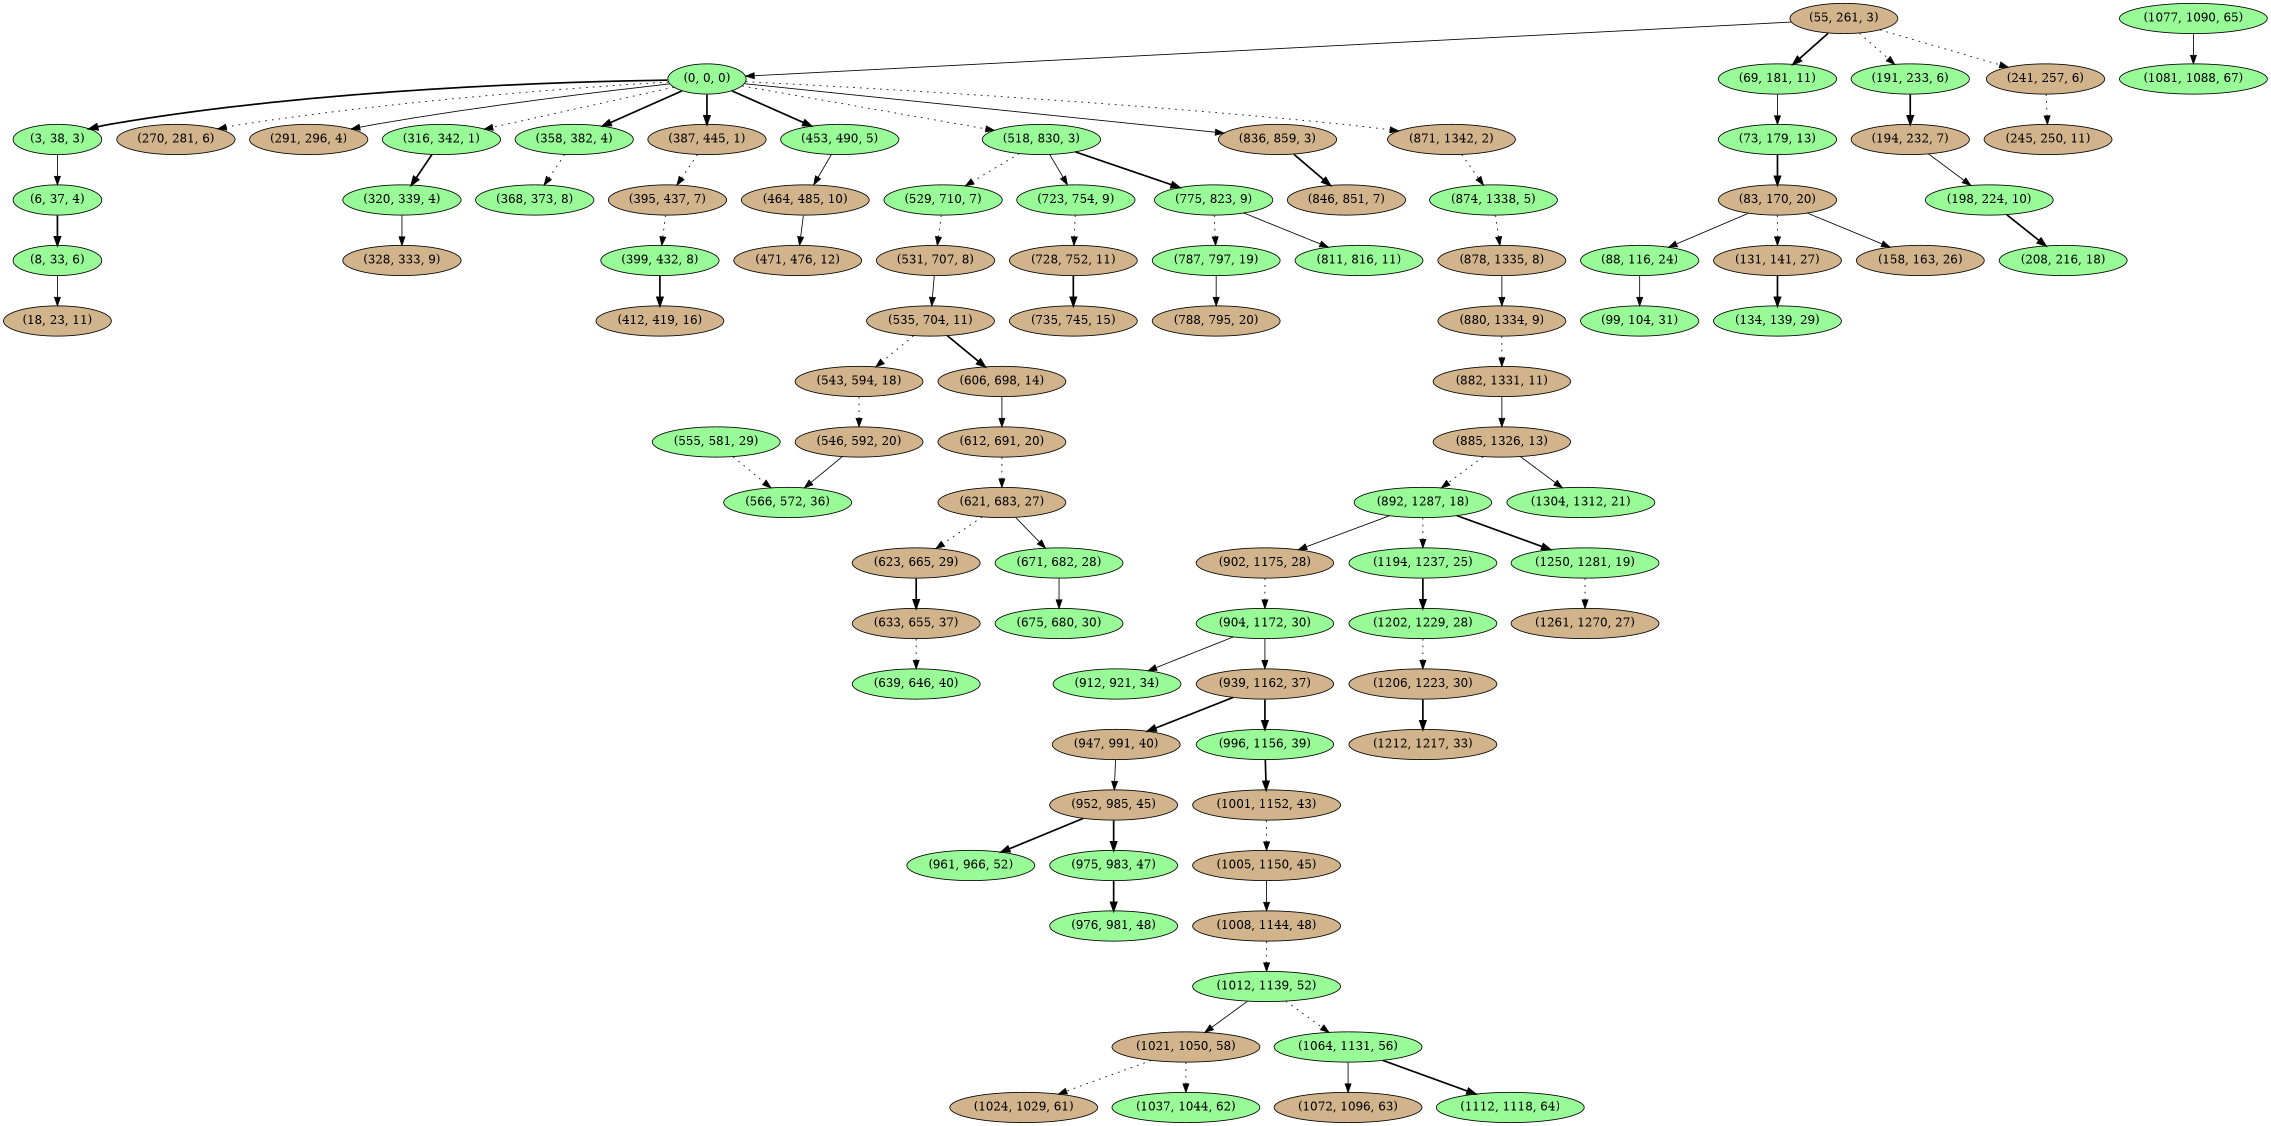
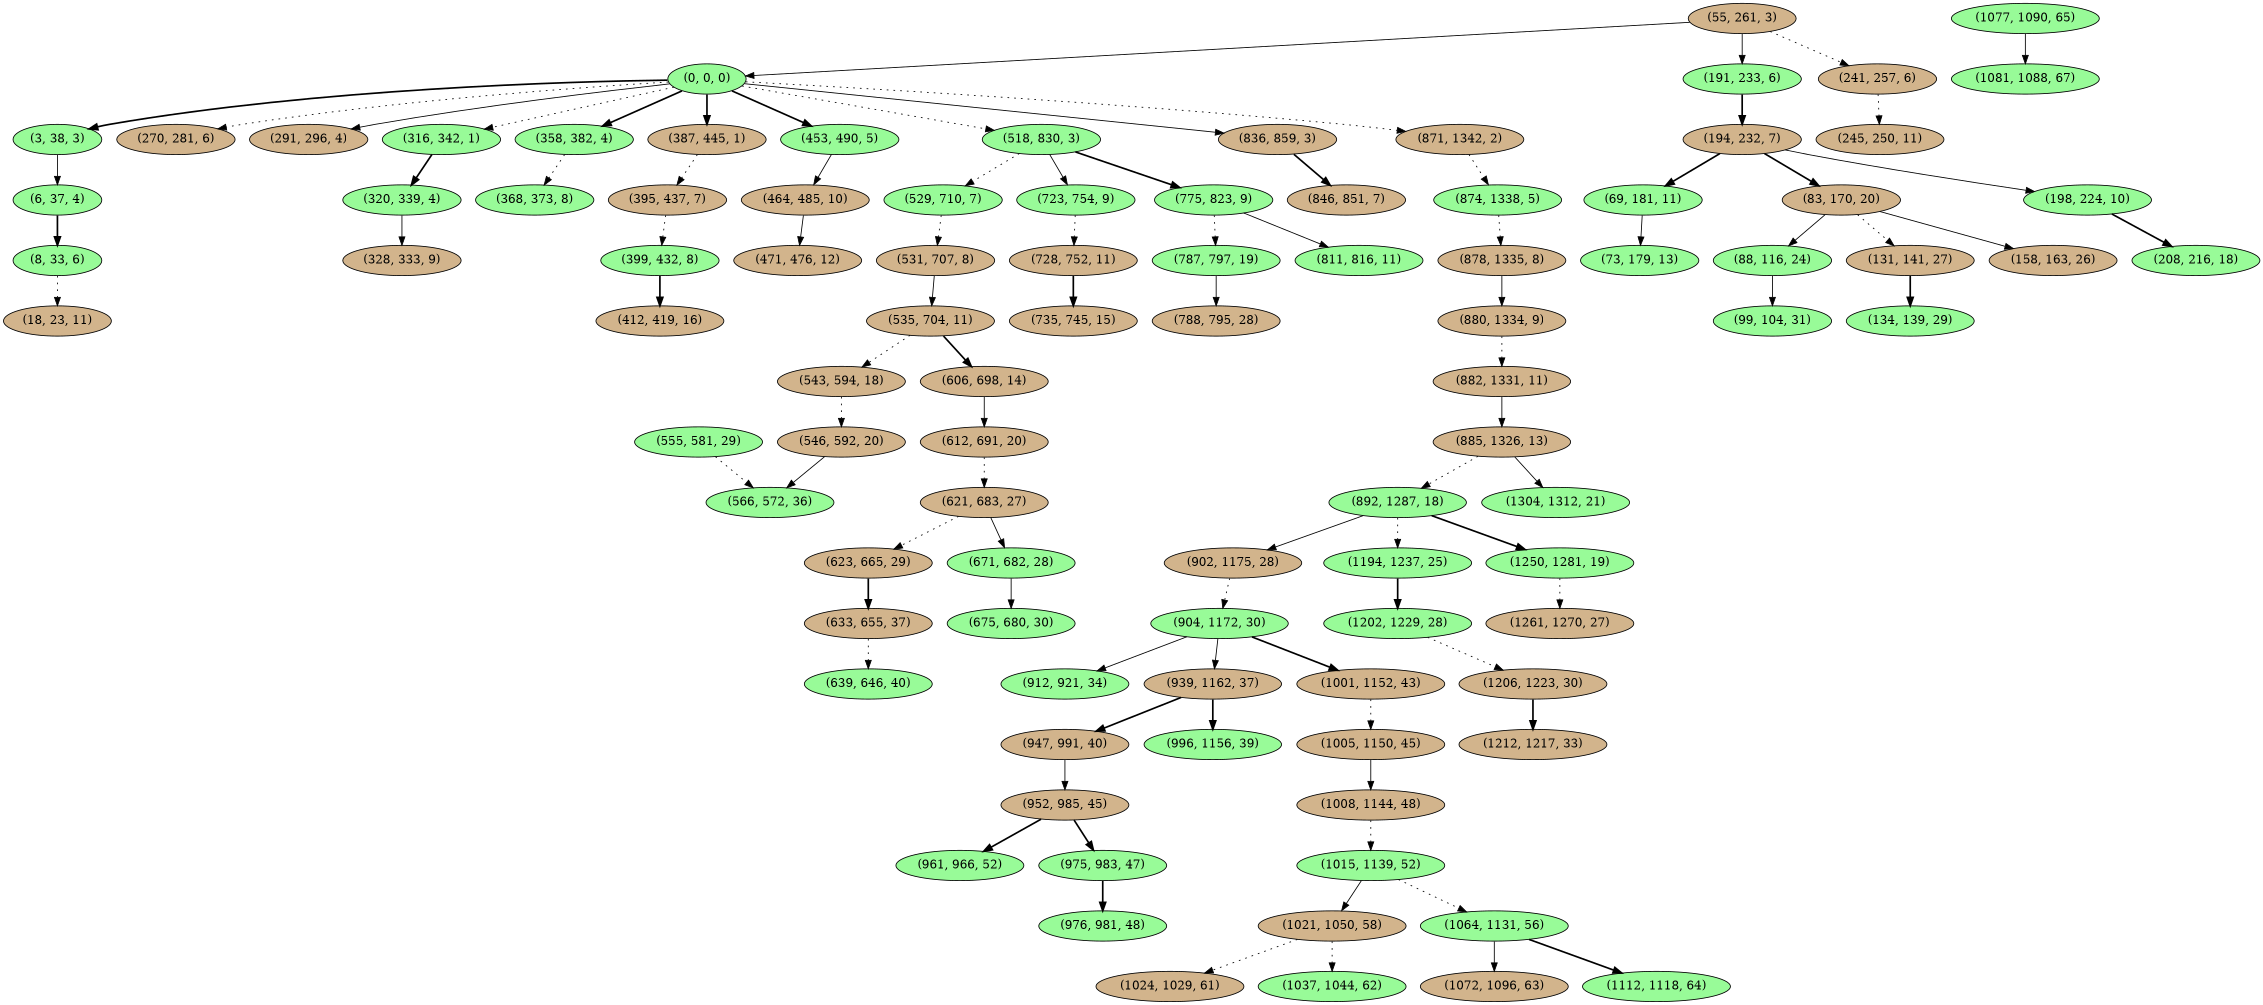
  digraph {
    node [fillcolor=tan style=filled]
    edge [style=dotted]
    "(0, 0, 0)" [fillcolor=palegreen]
    "(3, 38, 3)" [fillcolor=palegreen]
    "(270, 281, 6)"
    "(291, 296, 4)"
    "(316, 342, 1)" [fillcolor=palegreen]
    "(358, 382, 4)" [fillcolor=palegreen]
    "(387, 445, 1)"
    "(453, 490, 5)" [fillcolor=palegreen]
    "(518, 830, 3)" [fillcolor=palegreen]
    "(836, 859, 3)"
    "(871, 1342, 2)"
    "(6, 37, 4)" [fillcolor=palegreen]
    "(55, 261, 3)"
    "(69, 181, 11)" [fillcolor=palegreen]
    "(191, 233, 6)" [fillcolor=palegreen]
    n16 [label="(241, 257, 6)"]
    "(320, 339, 4)" [fillcolor=palegreen]
    "(368, 373, 8)" [fillcolor=palegreen]
    "(395, 437, 7)"
    "(464, 485, 10)"
    "(529, 710, 7)" [fillcolor=palegreen]
    "(723, 754, 9)" [fillcolor=palegreen]
    "(775, 823, 9)" [fillcolor=palegreen]
    "(846, 851, 7)"
    "(874, 1338, 5)" [fillcolor=palegreen]
    "(8, 33, 6)" [fillcolor=palegreen]
    "(18, 23, 11)"
    "(73, 179, 13)" [fillcolor=palegreen]
    "(194, 232, 7)"
    "(245, 250, 11)"
    "(83, 170, 20)"
    "(88, 116, 24)" [fillcolor=palegreen]
    "(131, 141, 27)"
    "(158, 163, 26)"
    "(99, 104, 31)" [fillcolor=palegreen]
    "(134, 139, 29)" [fillcolor=palegreen]
    "(198, 224, 10)" [fillcolor=palegreen]
    "(208, 216, 18)" [fillcolor=palegreen]
    "(328, 333, 9)"
    "(399, 432, 8)" [fillcolor=palegreen]
    "(412, 419, 16)"
    "(471, 476, 12)"
    "(531, 707, 8)"
    "(728, 752, 11)"
    "(787, 797, 19)" [fillcolor=palegreen]
    "(811, 816, 11)" [fillcolor=palegreen]
    "(535, 704, 11)"
    "(543, 594, 18)"
    "(606, 698, 14)"
    "(546, 592, 20)"
    "(612, 691, 20)"
    "(566, 572, 36)" [fillcolor=palegreen]
    "(555, 581, 29)" [fillcolor=palegreen]
    "(621, 683, 27)"
    "(623, 665, 29)"
    "(671, 682, 28)" [fillcolor=palegreen]
    "(633, 655, 37)"
    "(675, 680, 30)" [fillcolor=palegreen]
    "(639, 646, 40)" [fillcolor=palegreen]
    "(735, 745, 15)"
-   "(788, 795, 20)"
+   "(788, 795, 20)" [label="(788, 795, 28)"]
    "(878, 1335, 8)"
    "(880, 1334, 9)"
    "(882, 1331, 11)"
    "(885, 1326, 13)"
    "(892, 1287, 18)" [fillcolor=palegreen]
    "(1304, 1312, 21)" [fillcolor=palegreen]
    "(902, 1175, 28)"
    "(1194, 1237, 25)" [fillcolor=palegreen]
    "(1250, 1281, 19)" [fillcolor=palegreen]
    "(904, 1172, 30)" [fillcolor=palegreen]
    "(1202, 1229, 28)" [fillcolor=palegreen]
    "(1261, 1270, 27)"
    "(912, 921, 34)" [fillcolor=palegreen]
    "(939, 1162, 37)"
    "(947, 991, 40)"
    "(996, 1156, 39)" [fillcolor=palegreen]
    "(952, 985, 45)"
    "(1001, 1152, 43)"
    "(961, 966, 52)" [fillcolor=palegreen]
    "(975, 983, 47)" [fillcolor=palegreen]
    "(976, 981, 48)" [fillcolor=palegreen]
    "(1005, 1150, 45)"
    "(1008, 1144, 48)"
-   "(1012, 1139, 52)" [fillcolor=palegreen]
+   "(1012, 1139, 52)" [fillcolor=palegreen label="(1015, 1139, 52)"]
    "(1021, 1050, 58)"
    "(1064, 1131, 56)" [fillcolor=palegreen]
    "(1024, 1029, 61)"
    "(1037, 1044, 62)" [fillcolor=palegreen]
    "(1072, 1096, 63)"
    "(1112, 1118, 64)" [fillcolor=palegreen]
    "(1077, 1090, 65)" [fillcolor=palegreen]
    "(1081, 1088, 67)" [fillcolor=palegreen]
    "(1206, 1223, 30)"
    "(1212, 1217, 33)"
    "(0, 0, 0)" -> "(3, 38, 3)" [style=bold]
    "(0, 0, 0)" -> "(270, 281, 6)"
    "(0, 0, 0)" -> "(291, 296, 4)" [style=solid]
    "(0, 0, 0)" -> "(316, 342, 1)"
    "(0, 0, 0)" -> "(358, 382, 4)" [style=bold]
    "(0, 0, 0)" -> "(387, 445, 1)" [style=bold]
    "(0, 0, 0)" -> "(453, 490, 5)" [style=bold]
    "(0, 0, 0)" -> "(518, 830, 3)"
    "(0, 0, 0)" -> "(836, 859, 3)" [style=solid]
    "(0, 0, 0)" -> "(871, 1342, 2)"
    "(3, 38, 3)" -> "(6, 37, 4)" [style=solid]
    "(316, 342, 1)" -> "(320, 339, 4)" [style=bold]
    "(358, 382, 4)" -> "(368, 373, 8)"
    "(387, 445, 1)" -> "(395, 437, 7)"
    "(453, 490, 5)" -> "(464, 485, 10)" [style=solid]
    "(518, 830, 3)" -> "(529, 710, 7)"
    "(518, 830, 3)" -> "(723, 754, 9)" [style=solid]
    "(518, 830, 3)" -> "(775, 823, 9)" [style=bold]
    "(836, 859, 3)" -> "(846, 851, 7)" [style=bold]
    "(871, 1342, 2)" -> "(874, 1338, 5)"
    "(6, 37, 4)" -> "(8, 33, 6)" [style=bold]
    "(55, 261, 3)" -> "(0, 0, 0)" [style=solid]
-   "(55, 261, 3)" -> "(69, 181, 11)" [style=bold]
-   "(55, 261, 3)" -> "(191, 233, 6)"
+   "(194, 232, 7)" -> "(69, 181, 11)" [style=bold]
+   "(55, 261, 3)" -> "(191, 233, 6)" [style=solid]
    "(55, 261, 3)" -> n16
    "(69, 181, 11)" -> "(73, 179, 13)" [style=solid]
    "(191, 233, 6)" -> "(194, 232, 7)" [style=bold]
    n16 -> "(245, 250, 11)"
    "(320, 339, 4)" -> "(328, 333, 9)" [style=solid]
    "(395, 437, 7)" -> "(399, 432, 8)"
    "(464, 485, 10)" -> "(471, 476, 12)" [style=solid]
    "(529, 710, 7)" -> "(531, 707, 8)"
    "(723, 754, 9)" -> "(728, 752, 11)"
    "(775, 823, 9)" -> "(787, 797, 19)"
    "(775, 823, 9)" -> "(811, 816, 11)" [style=solid]
    "(874, 1338, 5)" -> "(878, 1335, 8)"
-   "(8, 33, 6)" -> "(18, 23, 11)" [style=solid]
-   "(73, 179, 13)" -> "(83, 170, 20)" [style=bold]
+   "(8, 33, 6)" -> "(18, 23, 11)"
+   "(194, 232, 7)" -> "(83, 170, 20)" [style=bold]
    "(194, 232, 7)" -> "(198, 224, 10)" [style=solid]
    "(83, 170, 20)" -> "(88, 116, 24)" [style=solid]
    "(83, 170, 20)" -> "(131, 141, 27)"
    "(83, 170, 20)" -> "(158, 163, 26)" [style=solid]
    "(88, 116, 24)" -> "(99, 104, 31)" [style=solid]
    "(131, 141, 27)" -> "(134, 139, 29)" [style=bold]
    "(198, 224, 10)" -> "(208, 216, 18)" [style=bold]
    "(399, 432, 8)" -> "(412, 419, 16)" [style=bold]
    "(531, 707, 8)" -> "(535, 704, 11)" [style=solid]
    "(728, 752, 11)" -> "(735, 745, 15)" [style=bold]
    "(787, 797, 19)" -> "(788, 795, 20)" [style=solid]
    "(535, 704, 11)" -> "(543, 594, 18)"
    "(535, 704, 11)" -> "(606, 698, 14)" [style=bold]
    "(543, 594, 18)" -> "(546, 592, 20)"
    "(606, 698, 14)" -> "(612, 691, 20)" [style=solid]
    "(546, 592, 20)" -> "(566, 572, 36)" [style=solid]
    "(612, 691, 20)" -> "(621, 683, 27)"
    "(555, 581, 29)" -> "(566, 572, 36)"
    "(621, 683, 27)" -> "(623, 665, 29)"
    "(621, 683, 27)" -> "(671, 682, 28)" [style=solid]
    "(623, 665, 29)" -> "(633, 655, 37)" [style=bold]
    "(671, 682, 28)" -> "(675, 680, 30)" [style=solid]
    "(633, 655, 37)" -> "(639, 646, 40)"
    "(878, 1335, 8)" -> "(880, 1334, 9)" [style=solid]
    "(880, 1334, 9)" -> "(882, 1331, 11)"
    "(882, 1331, 11)" -> "(885, 1326, 13)" [style=solid]
    "(885, 1326, 13)" -> "(892, 1287, 18)"
    "(885, 1326, 13)" -> "(1304, 1312, 21)" [style=solid]
    "(892, 1287, 18)" -> "(902, 1175, 28)" [style=solid]
    "(892, 1287, 18)" -> "(1194, 1237, 25)"
    "(892, 1287, 18)" -> "(1250, 1281, 19)" [style=bold]
    "(902, 1175, 28)" -> "(904, 1172, 30)"
    "(1194, 1237, 25)" -> "(1202, 1229, 28)" [style=bold]
    "(1250, 1281, 19)" -> "(1261, 1270, 27)"
    "(904, 1172, 30)" -> "(912, 921, 34)" [style=solid]
    "(904, 1172, 30)" -> "(939, 1162, 37)" [style=solid]
    "(1202, 1229, 28)" -> "(1206, 1223, 30)"
    "(939, 1162, 37)" -> "(947, 991, 40)" [style=bold]
    "(939, 1162, 37)" -> "(996, 1156, 39)" [style=bold]
    "(947, 991, 40)" -> "(952, 985, 45)" [style=solid]
-   "(996, 1156, 39)" -> "(1001, 1152, 43)" [style=bold]
+   "(904, 1172, 30)" -> "(1001, 1152, 43)" [style=bold]
    "(952, 985, 45)" -> "(961, 966, 52)" [style=bold]
    "(952, 985, 45)" -> "(975, 983, 47)" [style=bold]
    "(1001, 1152, 43)" -> "(1005, 1150, 45)"
    "(975, 983, 47)" -> "(976, 981, 48)" [style=bold]
    "(1005, 1150, 45)" -> "(1008, 1144, 48)" [style=solid]
    "(1008, 1144, 48)" -> "(1012, 1139, 52)"
    "(1012, 1139, 52)" -> "(1021, 1050, 58)" [style=solid]
    "(1012, 1139, 52)" -> "(1064, 1131, 56)"
    "(1021, 1050, 58)" -> "(1024, 1029, 61)"
    "(1021, 1050, 58)" -> "(1037, 1044, 62)"
    "(1064, 1131, 56)" -> "(1072, 1096, 63)" [style=solid]
    "(1064, 1131, 56)" -> "(1112, 1118, 64)" [style=bold]
    "(1077, 1090, 65)" -> "(1081, 1088, 67)" [style=solid]
    "(1206, 1223, 30)" -> "(1212, 1217, 33)" [style=bold]
  }
